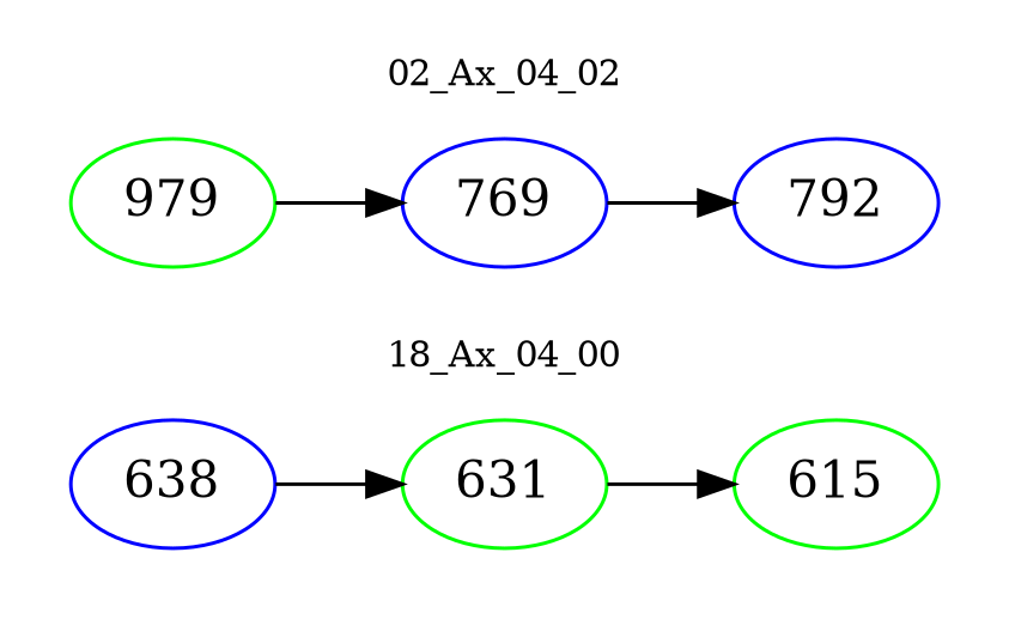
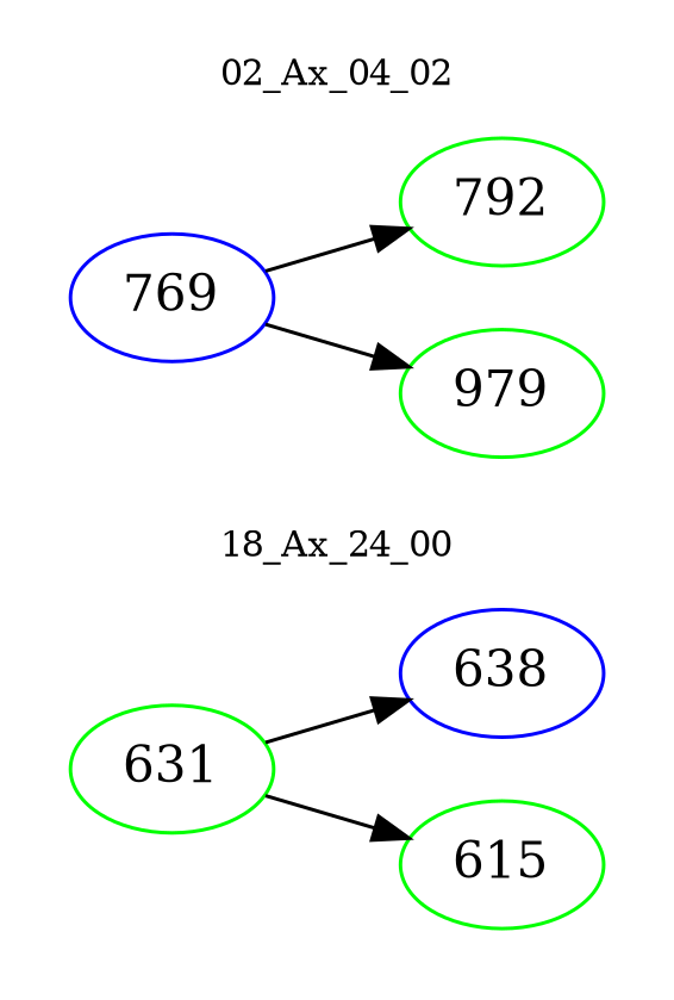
  digraph {
    fontname="DejaVu Serif"
    rankdir=LR
    node [color=green fontname="DejaVu Serif"]
    edge [color=black fontname="DejaVu Serif"]
    n1 [label=631]
    n2 [label=615]
    n3 [color=blue label=638]
    n4 [color=blue label=769]
    n5 [label=979]
-   n6 [color=blue label=792]
+   n6 [label=792]
    subgraph cluster_1 {
      color=white
      fontsize=10
-     label="18_Ax_04_00"
+     label="18_Ax_24_00"
      n1
      n2
      n3
    }
    subgraph cluster_2 {
      color=white
      fontsize=10
      label="02_Ax_04_02"
      n4
      n5
      n6
    }
    n1 -> n2
-   n3 -> n1
-   n5 -> n4
+   n1 -> n3
+   n4 -> n5
    n4 -> n6
  }
